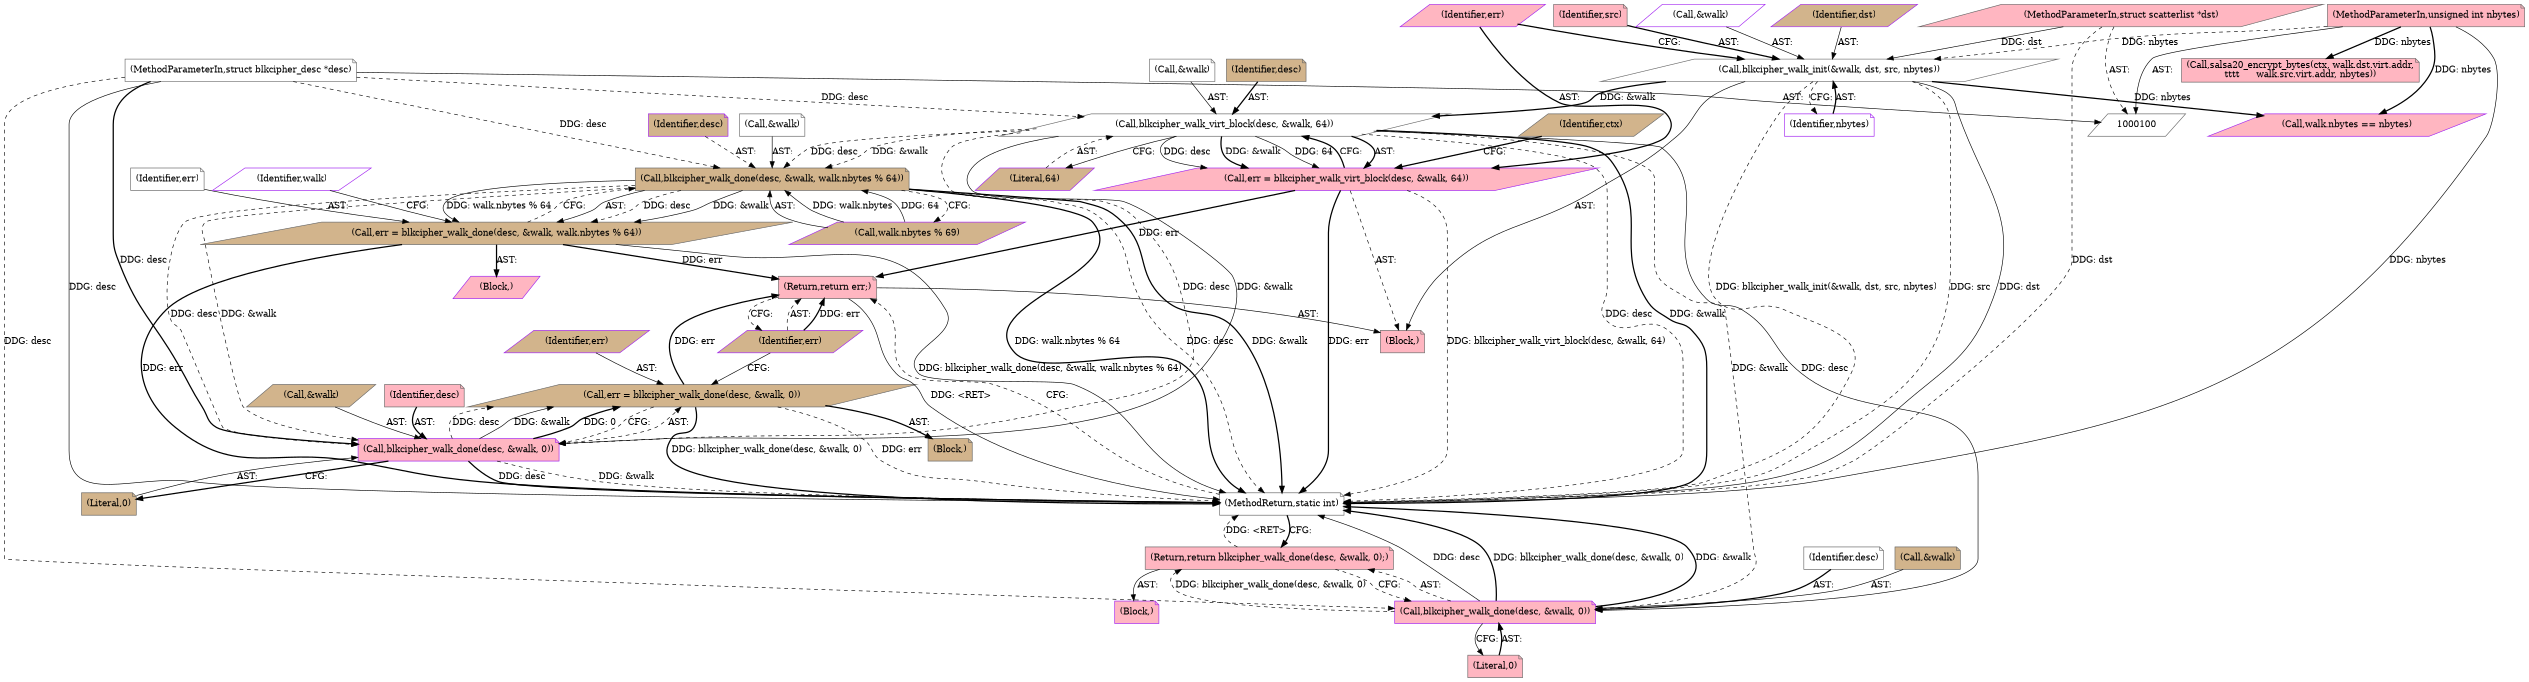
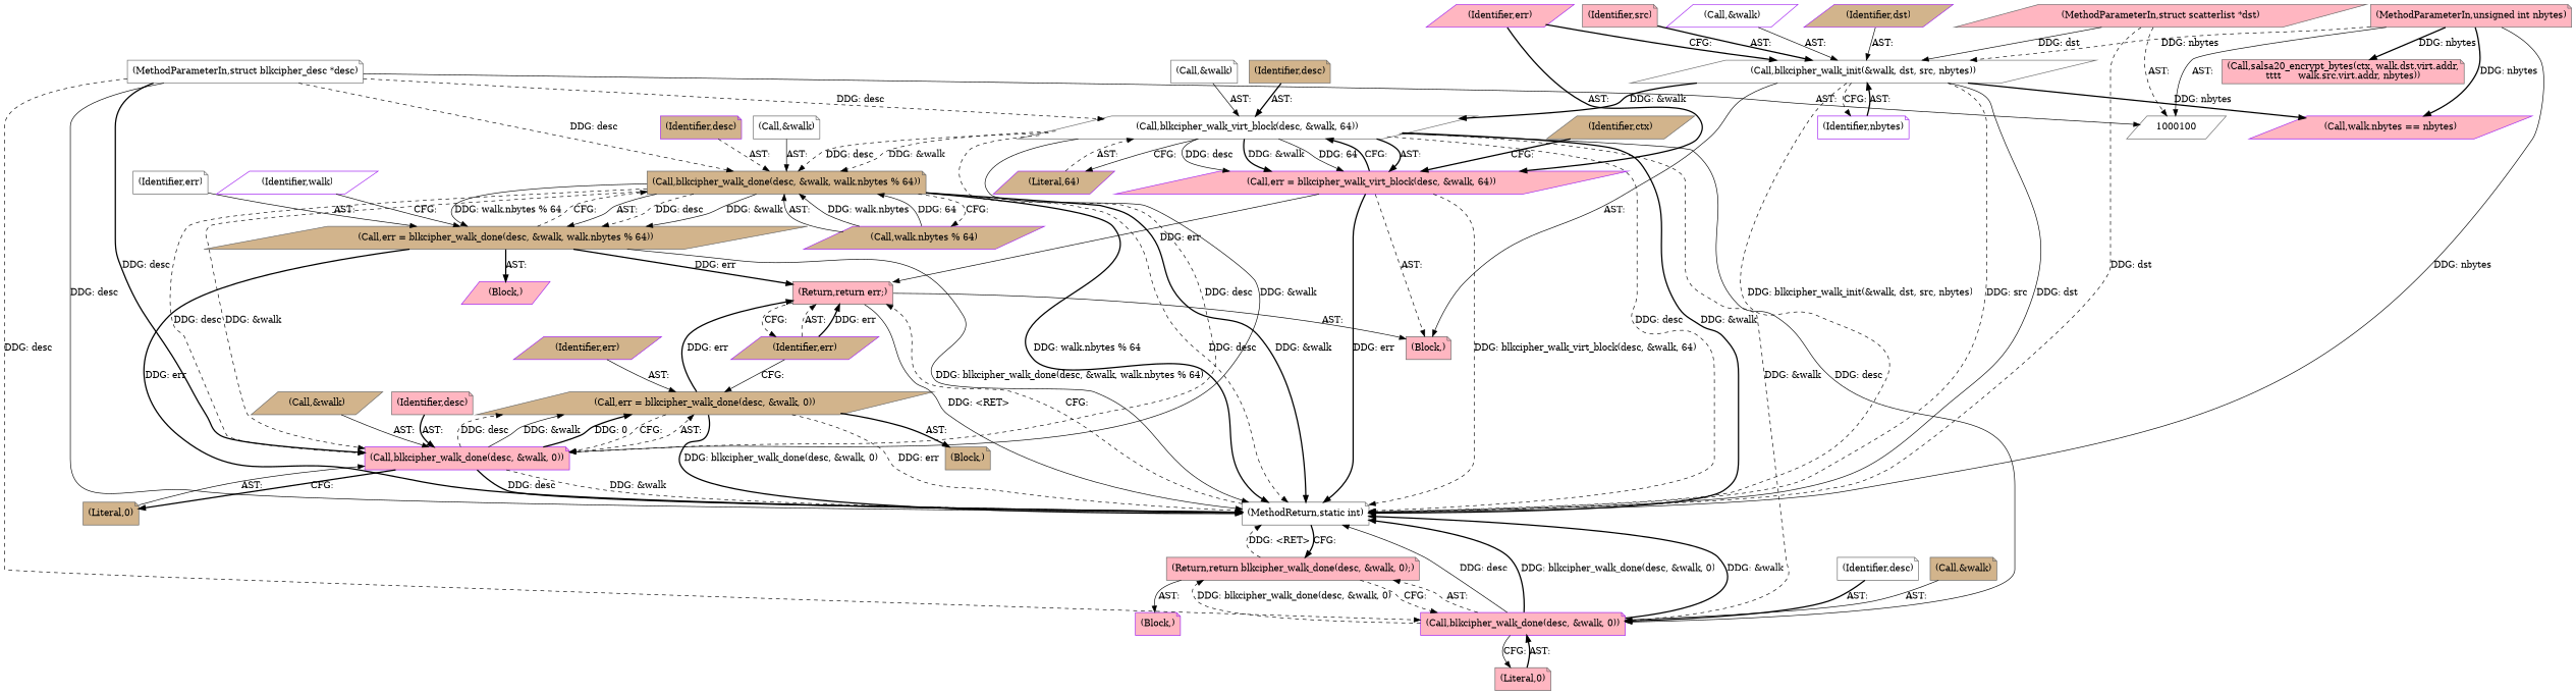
  digraph {
    node [color=gray40 fillcolor=lightpink shape=note style=filled]
    edge [style=solid]
    n1 [fillcolor=white label="(Call,blkcipher_walk_virt_block(desc, &walk, 64))" shape=parallelogram]
    n2 [color=purple label="(Call,err = blkcipher_walk_virt_block(desc, &walk, 64))" shape=parallelogram]
    n3 [color=purple label="(Call,blkcipher_walk_done(desc, &walk, 0))"]
    n4 [fillcolor=tan label="(Call,blkcipher_walk_done(desc, &walk, walk.nbytes % 64))"]
    n5 [color=purple label="(Call,blkcipher_walk_done(desc, &walk, 0))"]
    n6 [fillcolor=white label="(MethodReturn,static int)"]
    n7 [color=purple fillcolor=tan label="(Literal,64)" shape=parallelogram]
    n8 [label="(Block,)"]
    n9 [label="(Return,return err;)"]
    n10 [label="(Return,return blkcipher_walk_done(desc, &walk, 0);)"]
    n11 [label="(Literal,0)"]
    n12 [fillcolor=tan label="(Call,err = blkcipher_walk_done(desc, &walk, walk.nbytes % 64))" shape=parallelogram]
-   n13 [color=purple fillcolor=tan label="(Call,walk.nbytes % 69)" shape=parallelogram]
+   n13 [color=purple fillcolor=tan label="(Call,walk.nbytes % 64)" shape=parallelogram]
    n14 [fillcolor=tan label="(Call,err = blkcipher_walk_done(desc, &walk, 0))" shape=parallelogram]
    n15 [fillcolor=tan label="(Literal,0)"]
    n16 [fillcolor=white label="(MethodParameterIn,struct blkcipher_desc *desc)"]
    1000100 [fillcolor=white shape=parallelogram]
    n18 [fillcolor=white label="(Call,blkcipher_walk_init(&walk, dst, src, nbytes))" shape=parallelogram]
    n19 [color=purple label="(Call,walk.nbytes == nbytes)" shape=parallelogram]
    n20 [color=purple fillcolor=white label="(Identifier,nbytes)"]
    n21 [label="(MethodParameterIn,struct scatterlist *dst)" shape=parallelogram]
    n22 [label="(MethodParameterIn,unsigned int nbytes)"]
    n23 [label="(Call,salsa20_encrypt_bytes(ctx, walk.dst.virt.addr,\n\t\t\t\t      walk.src.virt.addr, nbytes))"]
    n24 [color=purple fillcolor=tan label="(Identifier,err)" shape=parallelogram]
    n25 [color=purple label="(Block,)"]
    n26 [color=purple label="(Block,)" shape=parallelogram]
    n27 [fillcolor=tan label="(Block,)"]
    n28 [label="(Identifier,src)"]
    n29 [color=purple fillcolor=tan label="(Identifier,desc)"]
    n30 [fillcolor=white label="(Call,&walk)"]
    n31 [fillcolor=white label="(Identifier,desc)"]
    n32 [fillcolor=tan label="(Call,&walk)" shape=parallelogram]
    n33 [fillcolor=tan label="(Call,&walk)"]
    n34 [fillcolor=tan label="(Identifier,ctx)" shape=parallelogram]
    n35 [color=purple fillcolor=tan label="(Identifier,dst)" shape=parallelogram]
    n36 [fillcolor=tan label="(Identifier,desc)"]
    n37 [color=purple label="(Identifier,err)" shape=parallelogram]
    n38 [label="(Identifier,desc)"]
    n39 [fillcolor=white label="(Identifier,err)"]
    n40 [color=purple fillcolor=white label="(Call,&walk)" shape=parallelogram]
    n41 [fillcolor=white label="(Call,&walk)"]
    n42 [color=purple fillcolor=tan label="(Identifier,err)" shape=parallelogram]
    n43 [color=purple fillcolor=white label="(Identifier,walk)" shape=parallelogram]
    n1 -> n2 [label="AST: " style=bold]
    n1 -> n2 [label="DDG: desc"]
    n1 -> n2 [label="DDG: &walk" style=bold]
    n1 -> n2 [label="DDG: 64"]
    n1 -> n3 [label="DDG: desc"]
    n1 -> n3 [label="DDG: &walk" style=dashed]
    n1 -> n4 [label="DDG: desc" style=dashed]
    n1 -> n4 [label="DDG: &walk" style=dashed]
    n1 -> n5 [label="DDG: desc" style=dashed]
    n1 -> n5 [label="DDG: &walk"]
    n1 -> n6 [label="DDG: &walk" style=bold]
    n1 -> n6 [label="DDG: desc" style=dashed]
    n1 -> n7 [label="CFG: "]
    n2 -> n1 [label="CFG: " style=bold]
    n2 -> n6 [label="DDG: blkcipher_walk_virt_block(desc, &walk, 64)" style=dashed]
    n2 -> n6 [label="DDG: err" style=bold]
    n2 -> n8 [label="AST: " style=dashed]
-   n2 -> n9 [label="DDG: err" style=bold]
+   n2 -> n9 [label="DDG: err"]
    n3 -> n6 [label="DDG: desc"]
    n3 -> n6 [label="DDG: blkcipher_walk_done(desc, &walk, 0)" style=bold]
    n3 -> n6 [label="DDG: &walk" style=bold]
    n3 -> n10 [label="AST: " style=dashed]
    n3 -> n10 [label="DDG: blkcipher_walk_done(desc, &walk, 0)" style=dashed]
    n3 -> n11 [label="CFG: "]
    n4 -> n5 [label="DDG: desc" style=dashed]
    n4 -> n5 [label="DDG: &walk" style=dashed]
    n4 -> n6 [label="DDG: walk.nbytes % 64" style=bold]
    n4 -> n6 [label="DDG: desc" style=dashed]
    n4 -> n6 [label="DDG: &walk" style=bold]
    n4 -> n12 [label="AST: "]
    n4 -> n12 [label="DDG: desc" style=dashed]
    n4 -> n12 [label="DDG: &walk"]
    n4 -> n12 [label="DDG: walk.nbytes % 64"]
    n4 -> n13 [label="CFG: " style=dashed]
    n5 -> n6 [label="DDG: &walk" style=dashed]
    n5 -> n6 [label="DDG: desc" style=bold]
    n5 -> n14 [label="AST: " style=dashed]
    n5 -> n14 [label="DDG: desc" style=dashed]
    n5 -> n14 [label="DDG: &walk"]
    n5 -> n14 [label="DDG: 0" style=bold]
    n5 -> n15 [label="CFG: " style=bold]
    n6 -> n9 [label="CFG: " style=dashed]
    n6 -> n10 [label="CFG: " style=bold]
    n7 -> n1 [label="AST: " style=dashed]
    n9 -> n6 [label="DDG: <RET>"]
    n9 -> n8 [label="AST: "]
    n9 -> n24 [label="CFG: " style=dashed]
    n10 -> n3 [label="CFG: " style=dashed]
    n10 -> n6 [label="DDG: <RET>" style=dashed]
    n10 -> n25 [label="AST: "]
    n11 -> n3 [label="AST: " style=bold]
    n12 -> n4 [label="CFG: " style=dashed]
    n12 -> n6 [label="DDG: err" style=bold]
    n12 -> n6 [label="DDG: blkcipher_walk_done(desc, &walk, walk.nbytes % 64)"]
    n12 -> n9 [label="DDG: err" style=bold]
    n12 -> n26 [label="AST: " style=bold]
    n13 -> n4 [label="AST: "]
    n13 -> n4 [label="DDG: walk.nbytes"]
    n13 -> n4 [label="DDG: 64"]
    n14 -> n5 [label="CFG: " style=dashed]
    n14 -> n6 [label="DDG: blkcipher_walk_done(desc, &walk, 0)" style=bold]
    n14 -> n6 [label="DDG: err" style=dashed]
    n14 -> n9 [label="DDG: err" style=bold]
    n14 -> n27 [label="AST: " style=bold]
    n15 -> n5 [label="AST: "]
    n16 -> n1 [label="DDG: desc" style=dashed]
    n16 -> n3 [label="DDG: desc" style=dashed]
    n16 -> n4 [label="DDG: desc" style=dashed]
    n16 -> n5 [label="DDG: desc" style=bold]
    n16 -> n6 [label="DDG: desc"]
    n16 -> 1000100 [label="AST: "]
    n18 -> n1 [label="DDG: &walk" style=bold]
    n18 -> n6 [label="DDG: blkcipher_walk_init(&walk, dst, src, nbytes)" style=dashed]
    n18 -> n6 [label="DDG: src" style=dashed]
    n18 -> n6 [label="DDG: dst"]
    n18 -> n8 [label="AST: "]
    n18 -> n19 [label="DDG: nbytes" style=bold]
    n18 -> n20 [label="CFG: " style=dashed]
    n20 -> n18 [label="AST: " style=bold]
    n21 -> n6 [label="DDG: dst" style=dashed]
    n21 -> 1000100 [label="AST: " style=dashed]
    n21 -> n18 [label="DDG: dst"]
    n22 -> n6 [label="DDG: nbytes"]
    n22 -> 1000100 [label="AST: "]
    n22 -> n18 [label="DDG: nbytes" style=dashed]
    n22 -> n19 [label="DDG: nbytes" style=bold]
    n22 -> n23 [label="DDG: nbytes" style=bold]
    n24 -> n9 [label="AST: " style=dashed]
    n24 -> n9 [label="DDG: err" style=bold]
    n24 -> n14 [label="CFG: "]
    n28 -> n18 [label="AST: " style=bold]
    n29 -> n4 [label="AST: " style=dashed]
    n30 -> n1 [label="AST: "]
    n31 -> n3 [label="AST: " style=bold]
    n32 -> n5 [label="AST: "]
    n33 -> n3 [label="AST: "]
    n34 -> n2 [label="CFG: " style=bold]
    n35 -> n18 [label="AST: "]
    n36 -> n1 [label="AST: " style=bold]
    n37 -> n2 [label="AST: " style=bold]
    n37 -> n18 [label="CFG: " style=bold]
    n38 -> n5 [label="AST: " style=bold]
    n39 -> n12 [label="AST: "]
    n40 -> n18 [label="AST: "]
    n41 -> n4 [label="AST: "]
    n42 -> n14 [label="AST: "]
    n43 -> n12 [label="CFG: "]
  }
